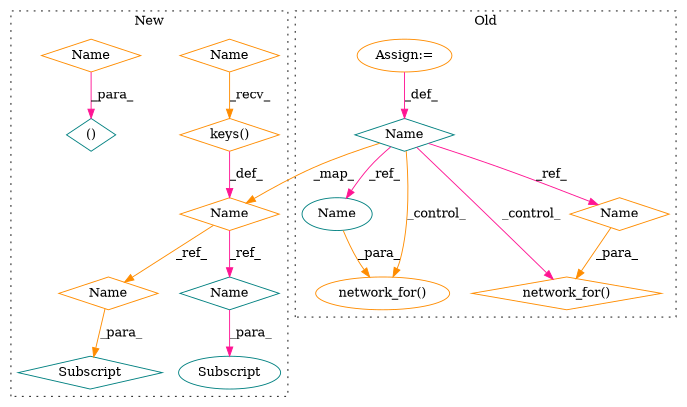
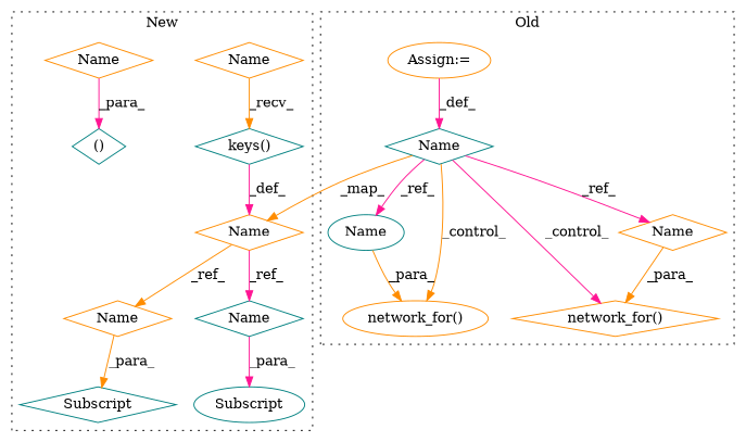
  digraph {
    node [a=87 color=darkorange l=8 s=5166 shape=diamond]
    edge [color=deeppink]
    n1 [a=75 l="24,1" label="network_for()" s="6275,6307" shape=ellipse]
    n2 [color=teal label=Name s=6199]
    n3 [a=75 l="24,1" label="network_for()" s="6370,6402"]
    n4 [a=68 l=3 label="Assign:=" s=5619 shape=ellipse]
    n5 [color=teal label=Name s=6299 shape=ellipse]
    n6 [label=Name s=6394]
-   n7 [a=75 l=23 label="keys()"]
+   n7 [a=75 color=teal l=23 label="keys()"]
    n8 [l=9 label=Name s=5153]
    n9 [a=63 color=teal l="31,0" label=Subscript s="5244,0"]
    n10 [a=54 color=teal l=13 label="()" s=4716]
    n11 [a=63 color=teal l="31,0" label=Subscript s="5337,0" shape=ellipse]
    n12 [l=16 label=Name]
    n13 [l=16 label=Name s=4700]
    n14 [l=9 label=Name s=5265]
    n15 [color=teal l=9 label=Name s=5358]
    subgraph cluster_1 {
      label=Old
      style=dotted
      n1
      n2
      n3
      n4
      n5
      n6
    }
    subgraph cluster_2 {
      label=New
      style=dotted
      n7
      n8
      n9
      n10
      n11
      n12
      n13
      n14
      n15
    }
    n2 -> n1 [color=darkorange label=_control_]
    n2 -> n3 [label=_control_]
    n2 -> n5 [label=_ref_]
    n2 -> n6 [label=_ref_]
    n2 -> n8 [color=darkorange label=_map_]
    n4 -> n2 [label=_def_]
    n5 -> n1 [color=darkorange label=_para_]
    n6 -> n3 [color=darkorange label=_para_]
    n7 -> n8 [label=_def_]
    n8 -> n14 [color=darkorange label=_ref_]
    n8 -> n15 [label=_ref_]
    n12 -> n7 [color=darkorange label=_recv_]
    n13 -> n10 [label=_para_]
    n14 -> n9 [color=darkorange label=_para_]
    n15 -> n11 [label=_para_]
  }
